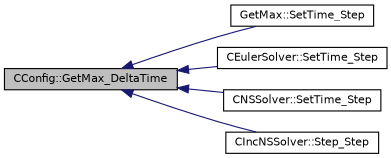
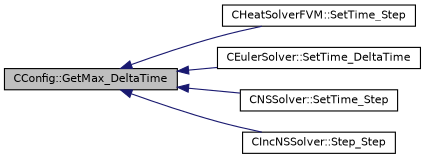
  digraph {
    rankdir=LR
    node [color=black fillcolor=white fontname=Helvetica fontsize=10 shape=record style=filled]
    edge [color=midnightblue dir=back fontname=Helvetica fontsize=10 labelfontname=Helvetica labelfontsize=10 style=solid]
    n1 [fillcolor=grey75 fontcolor=black height=0.2 label="CConfig::GetMax_DeltaTime" width=0.4]
-   n2 [height=0.2 label="GetMax::SetTime_Step" width=0.4]
-   n3 [height=0.2 label="CEulerSolver::SetTime_Step" width=0.4]
+   n2 [height=0.2 label="CHeatSolverFVM::SetTime_Step" width=0.4]
+   n3 [height=0.2 label="CEulerSolver::SetTime_DeltaTime" width=0.4]
    n4 [height=0.2 label="CNSSolver::SetTime_Step" width=0.4]
    n5 [height=0.2 label="CIncNSSolver::Step_Step" width=0.4]
    n1 -> n2
    n1 -> n3
    n1 -> n4
    n1 -> n5
  }
